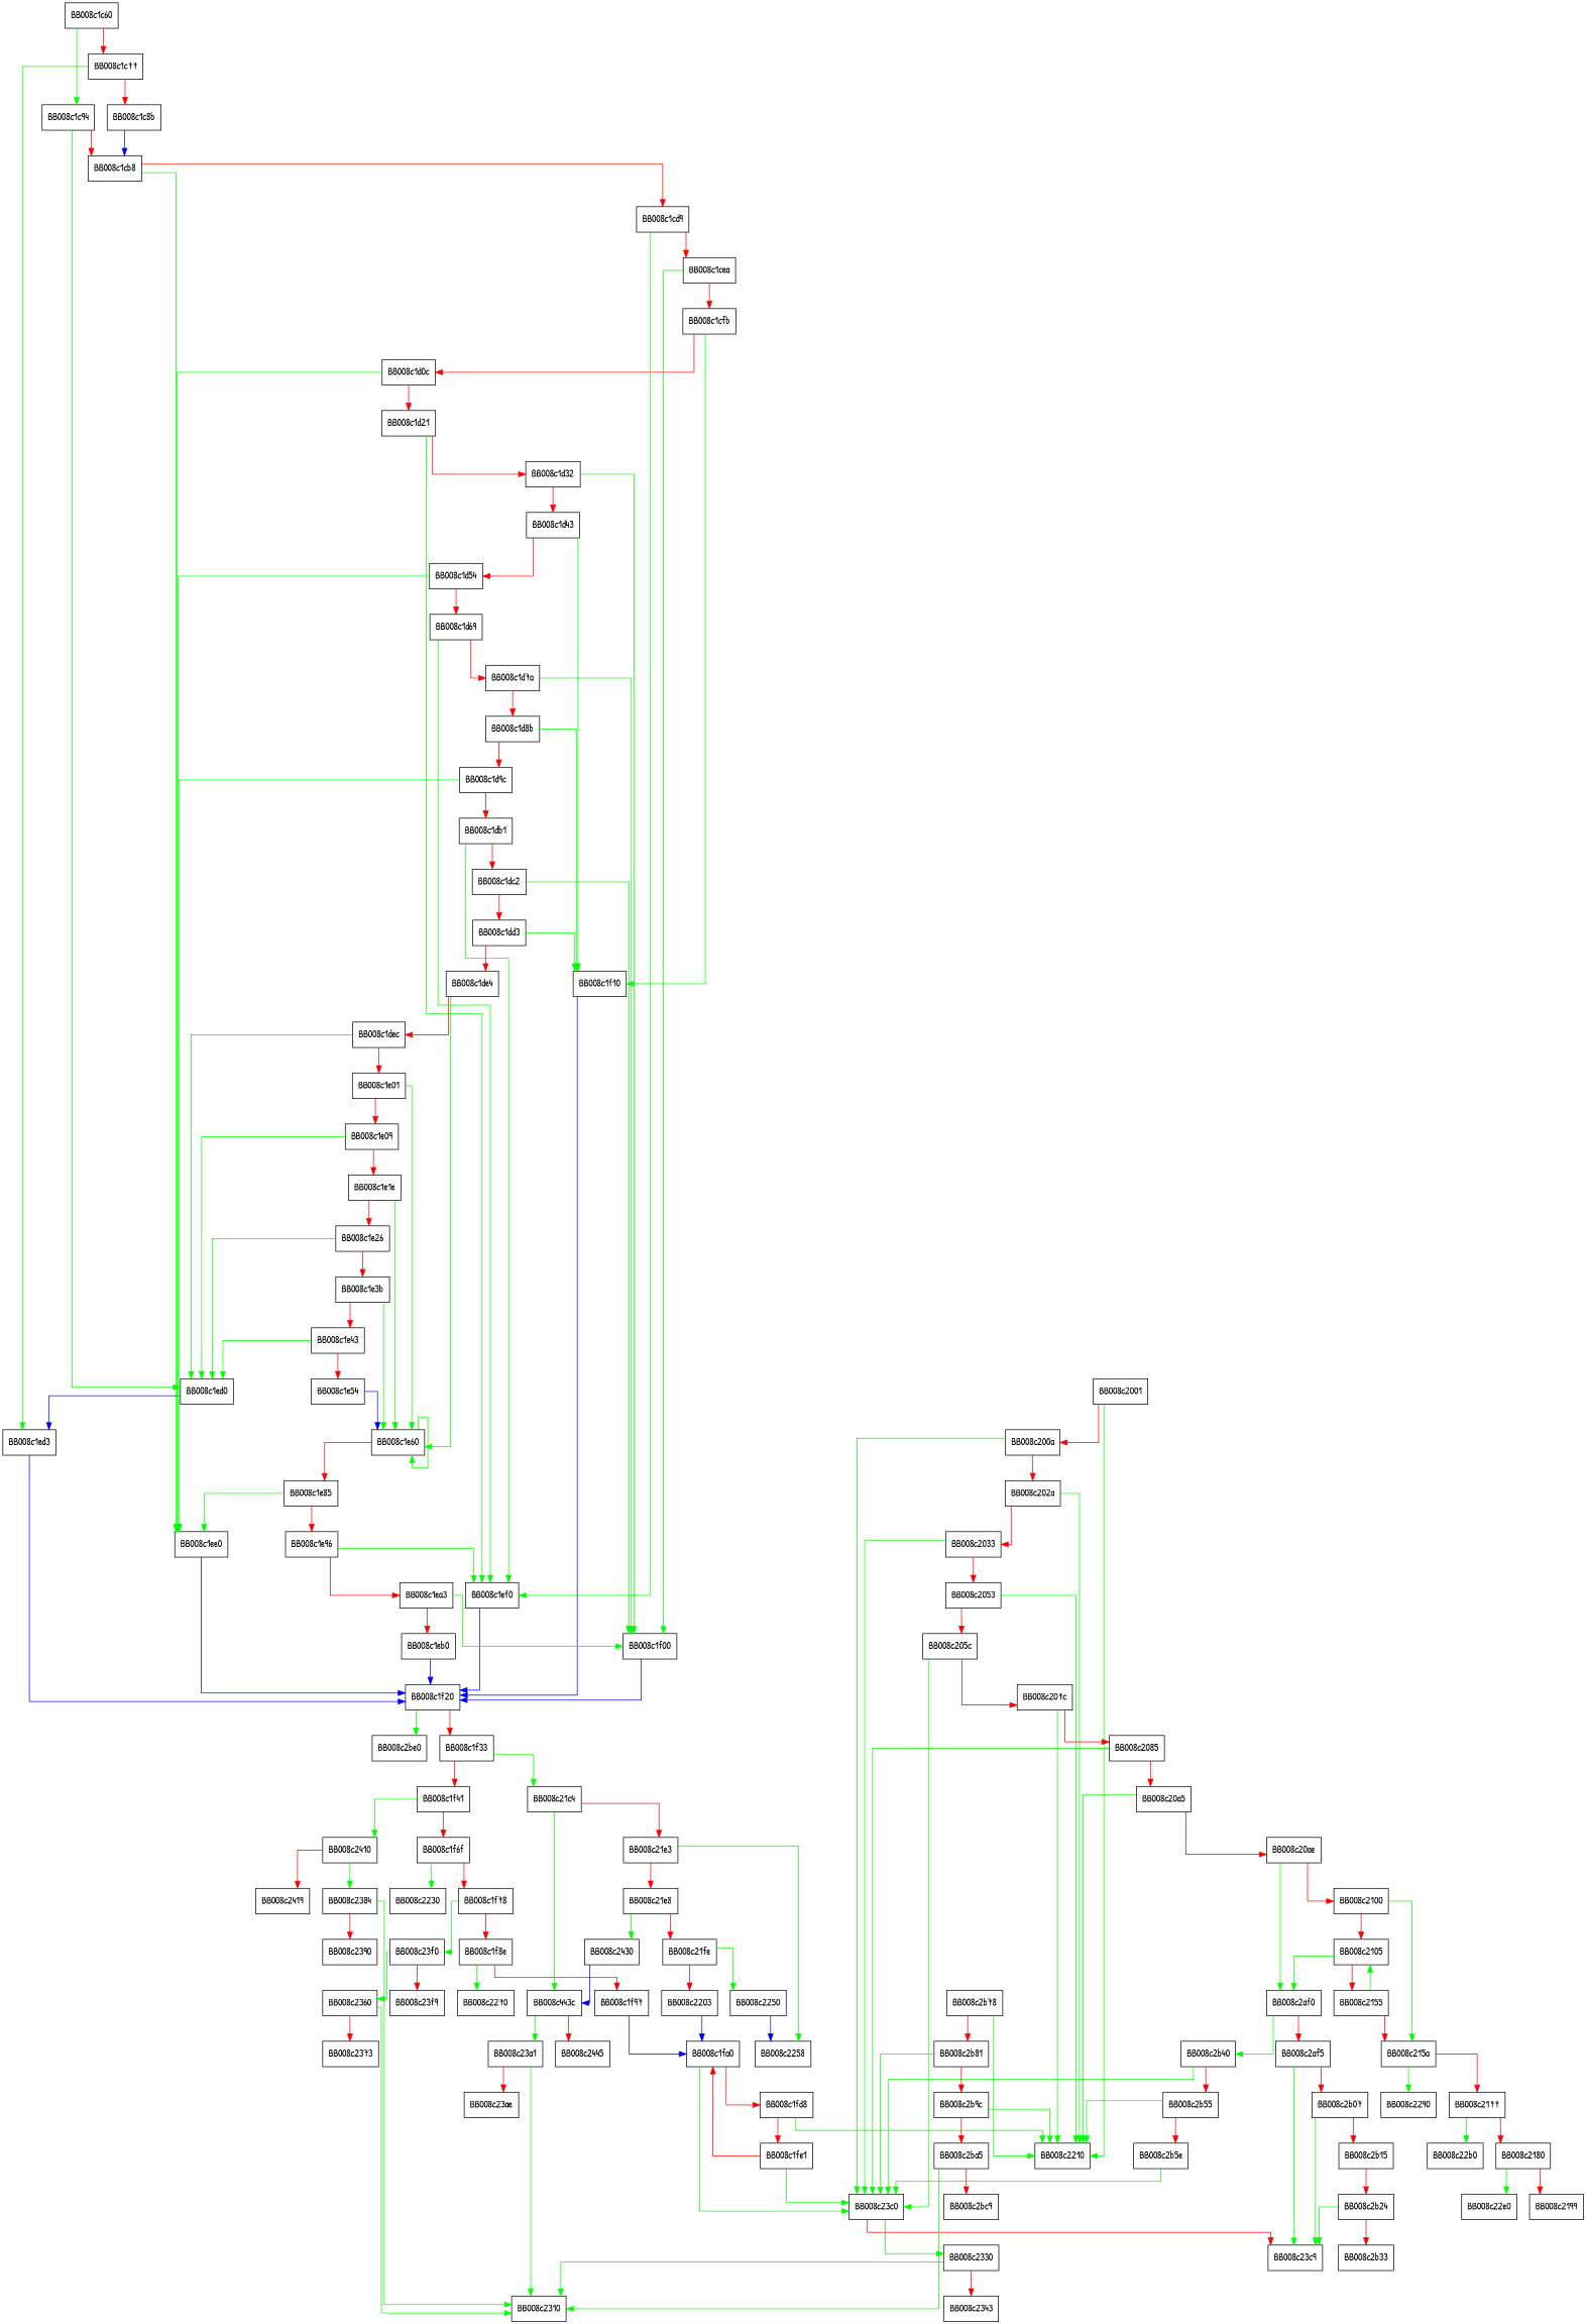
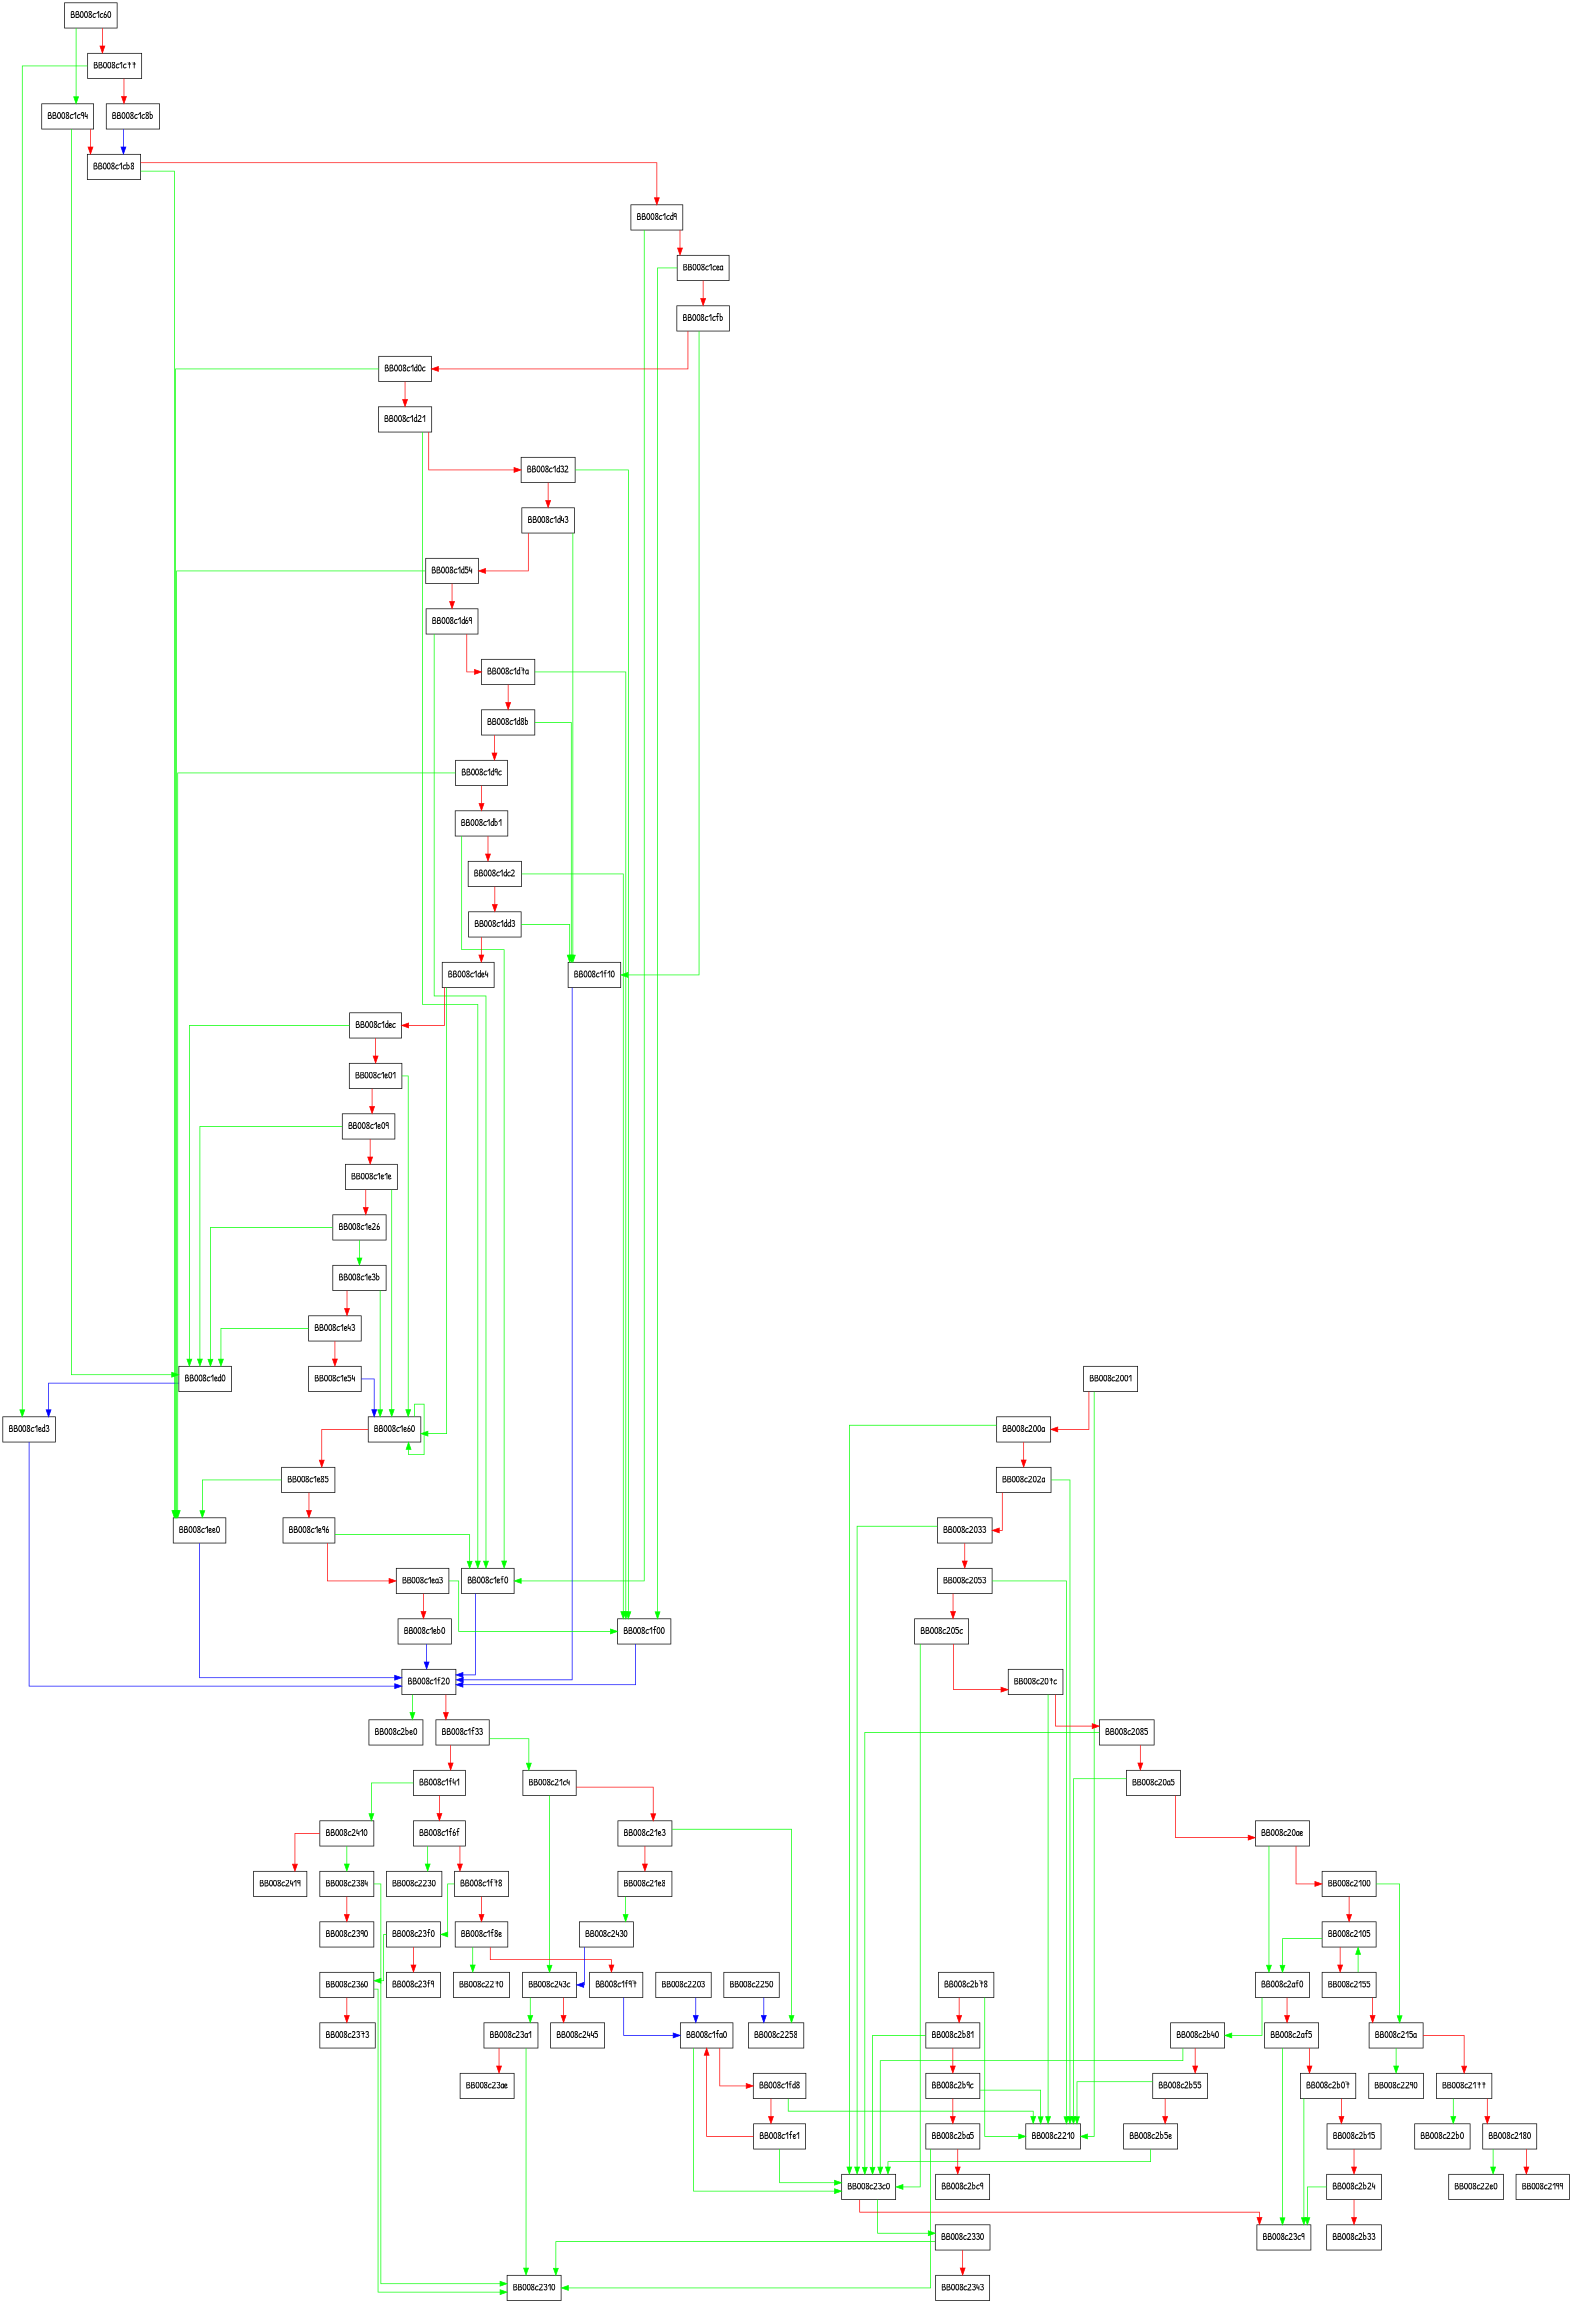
  digraph {
    fontname="Patrick Hand"
    splines=ortho
    node [fontname="Patrick Hand" shape=box]
    edge [color=green fontname="Patrick Hand"]
    BB008c1c60
    BB008c1c94
    BB008c1c77
    BB008c1cb8
    BB008c1ed0
    BB008c1ed3
    BB008c1c8b
    BB008c1ee0
    BB008c1cd9
    BB008c1f20
    BB008c2be0
    BB008c1f33
    BB008c1ef0
    BB008c1cea
    BB008c1f00
    BB008c1cfb
    BB008c1f10
    BB008c1d0c
    BB008c1d21
    BB008c1d32
    BB008c1d43
    BB008c1d54
    BB008c1d69
    BB008c1d7a
    BB008c1d8b
    BB008c1d9c
    BB008c1db1
    BB008c1dc2
    BB008c1dd3
    BB008c1de4
    BB008c1e60
    BB008c1dec
    BB008c1e85
    BB008c1e01
    BB008c1e96
    BB008c1e09
    BB008c1e1e
    BB008c1e26
    BB008c1e3b
    BB008c1e43
    BB008c1e54
    BB008c1ea3
    BB008c1eb0
    BB008c21c4
    BB008c1f41
-   BB008c243c [label=BB008c443c]
+   BB008c243c
    BB008c21e3
    BB008c2410
    BB008c1f6f
    BB008c23a1
    BB008c2445
    BB008c2258
    BB008c21e8
    BB008c2384
    BB008c2419
    BB008c2230
    BB008c1f78
    BB008c2310
    BB008c2390
    BB008c23f0
    BB008c1f8e
    BB008c2360
    BB008c23f9
    BB008c2270
    BB008c1f97
    BB008c2373
    BB008c1fa0
    BB008c23c0
    BB008c1fd8
    BB008c2330
    BB008c23c9
    BB008c2210
    BB008c1fe1
    BB008c2343
    BB008c2001
    BB008c200a
    BB008c202a
    BB008c2033
    BB008c2053
    BB008c205c
    BB008c207c
    BB008c2085
    BB008c20a5
    BB008c20ae
    BB008c2af0
    BB008c2100
    BB008c2b40
    BB008c2af5
    BB008c215a
    BB008c2105
    BB008c2b55
    BB008c2b07
    BB008c2290
    BB008c2177
    BB008c2155
    BB008c22b0
    BB008c2180
    BB008c22e0
    BB008c2199
    BB008c23ae
    BB008c2430
-   BB008c21fe
    BB008c2250
    BB008c2203
    BB008c2b5e
    BB008c2b15
    BB008c2b24
    BB008c2b33
    BB008c2b78
    BB008c2b81
    BB008c2b9c
    BB008c2ba5
    BB008c2bc9
    BB008c1c60 -> BB008c1c94
    BB008c1c60 -> BB008c1c77 [color=red]
    BB008c1c94 -> BB008c1cb8 [color=red]
    BB008c1c94 -> BB008c1ed0
    BB008c1c77 -> BB008c1ed3
    BB008c1c77 -> BB008c1c8b [color=red]
    BB008c1cb8 -> BB008c1ee0
    BB008c1cb8 -> BB008c1cd9 [color=red]
    BB008c1ed0 -> BB008c1ed3 [color=blue]
    BB008c1ed3 -> BB008c1f20 [color=blue]
    BB008c1c8b -> BB008c1cb8 [color=blue]
    BB008c1ee0 -> BB008c1f20 [color=blue]
    BB008c1cd9 -> BB008c1ef0
    BB008c1cd9 -> BB008c1cea [color=red]
    BB008c1f20 -> BB008c2be0
    BB008c1f20 -> BB008c1f33 [color=red]
    BB008c1f33 -> BB008c21c4
    BB008c1f33 -> BB008c1f41 [color=red]
    BB008c1ef0 -> BB008c1f20 [color=blue]
    BB008c1cea -> BB008c1f00
    BB008c1cea -> BB008c1cfb [color=red]
    BB008c1f00 -> BB008c1f20 [color=blue]
    BB008c1cfb -> BB008c1f10
    BB008c1cfb -> BB008c1d0c [color=red]
    BB008c1f10 -> BB008c1f20 [color=blue]
    BB008c1d0c -> BB008c1ee0
    BB008c1d0c -> BB008c1d21 [color=red]
    BB008c1d21 -> BB008c1ef0
    BB008c1d21 -> BB008c1d32 [color=red]
    BB008c1d32 -> BB008c1f00
    BB008c1d32 -> BB008c1d43 [color=red]
    BB008c1d43 -> BB008c1f10
    BB008c1d43 -> BB008c1d54 [color=red]
    BB008c1d54 -> BB008c1ee0
    BB008c1d54 -> BB008c1d69 [color=red]
    BB008c1d69 -> BB008c1ef0
    BB008c1d69 -> BB008c1d7a [color=red]
    BB008c1d7a -> BB008c1f00
    BB008c1d7a -> BB008c1d8b [color=red]
    BB008c1d8b -> BB008c1f10
    BB008c1d8b -> BB008c1d9c [color=red]
    BB008c1d9c -> BB008c1ee0
    BB008c1d9c -> BB008c1db1 [color=red]
    BB008c1db1 -> BB008c1ef0
    BB008c1db1 -> BB008c1dc2 [color=red]
    BB008c1dc2 -> BB008c1f00
    BB008c1dc2 -> BB008c1dd3 [color=red]
    BB008c1dd3 -> BB008c1f10
    BB008c1dd3 -> BB008c1de4 [color=red]
    BB008c1de4 -> BB008c1e60
    BB008c1de4 -> BB008c1dec [color=red]
    BB008c1e60 -> BB008c1e60
    BB008c1e60 -> BB008c1e85 [color=red]
    BB008c1dec -> BB008c1ed0
    BB008c1dec -> BB008c1e01 [color=red]
    BB008c1e85 -> BB008c1ee0
    BB008c1e85 -> BB008c1e96 [color=red]
    BB008c1e01 -> BB008c1e60
    BB008c1e01 -> BB008c1e09 [color=red]
    BB008c1e96 -> BB008c1ef0
    BB008c1e96 -> BB008c1ea3 [color=red]
    BB008c1e09 -> BB008c1ed0
    BB008c1e09 -> BB008c1e1e [color=red]
    BB008c1e1e -> BB008c1e60
    BB008c1e1e -> BB008c1e26 [color=red]
    BB008c1e26 -> BB008c1ed0
-   BB008c1e26 -> BB008c1e3b [color=red]
+   BB008c1e26 -> BB008c1e3b
    BB008c1e3b -> BB008c1e60
    BB008c1e3b -> BB008c1e43 [color=red]
    BB008c1e43 -> BB008c1ed0
    BB008c1e43 -> BB008c1e54 [color=red]
    BB008c1e54 -> BB008c1e60 [color=blue]
    BB008c1ea3 -> BB008c1f00
    BB008c1ea3 -> BB008c1eb0 [color=red]
    BB008c1eb0 -> BB008c1f20 [color=blue]
    BB008c21c4 -> BB008c243c
    BB008c21c4 -> BB008c21e3 [color=red]
    BB008c1f41 -> BB008c2410
    BB008c1f41 -> BB008c1f6f [color=red]
    BB008c243c -> BB008c23a1
    BB008c243c -> BB008c2445 [color=red]
    BB008c21e3 -> BB008c2258
    BB008c21e3 -> BB008c21e8 [color=red]
    BB008c2410 -> BB008c2384
    BB008c2410 -> BB008c2419 [color=red]
    BB008c1f6f -> BB008c2230
    BB008c1f6f -> BB008c1f78 [color=red]
    BB008c23a1 -> BB008c2310
    BB008c23a1 -> BB008c23ae [color=red]
    BB008c21e8 -> BB008c2430
-   BB008c21e8 -> BB008c21fe [color=red]
    BB008c2384 -> BB008c2310
    BB008c2384 -> BB008c2390 [color=red]
    BB008c1f78 -> BB008c23f0
    BB008c1f78 -> BB008c1f8e [color=red]
    BB008c23f0 -> BB008c2360
    BB008c23f0 -> BB008c23f9 [color=red]
    BB008c1f8e -> BB008c2270
    BB008c1f8e -> BB008c1f97 [color=red]
    BB008c2360 -> BB008c2310
    BB008c2360 -> BB008c2373 [color=red]
    BB008c1f97 -> BB008c1fa0 [color=blue]
    BB008c1fa0 -> BB008c23c0
    BB008c1fa0 -> BB008c1fd8 [color=red]
    BB008c23c0 -> BB008c2330
    BB008c23c0 -> BB008c23c9 [color=red]
    BB008c1fd8 -> BB008c2210
    BB008c1fd8 -> BB008c1fe1 [color=red]
    BB008c2330 -> BB008c2310
    BB008c2330 -> BB008c2343 [color=red]
    BB008c1fe1 -> BB008c1fa0 [color=red]
    BB008c1fe1 -> BB008c23c0
    BB008c2001 -> BB008c2210
    BB008c2001 -> BB008c200a [color=red]
    BB008c200a -> BB008c23c0
    BB008c200a -> BB008c202a [color=red]
    BB008c202a -> BB008c2210
    BB008c202a -> BB008c2033 [color=red]
    BB008c2033 -> BB008c23c0
    BB008c2033 -> BB008c2053 [color=red]
    BB008c2053 -> BB008c2210
    BB008c2053 -> BB008c205c [color=red]
    BB008c205c -> BB008c23c0
    BB008c205c -> BB008c207c [color=red]
    BB008c207c -> BB008c2210
    BB008c207c -> BB008c2085 [color=red]
    BB008c2085 -> BB008c23c0
    BB008c2085 -> BB008c20a5 [color=red]
    BB008c20a5 -> BB008c2210
    BB008c20a5 -> BB008c20ae [color=red]
    BB008c20ae -> BB008c2af0
    BB008c20ae -> BB008c2100 [color=red]
    BB008c2af0 -> BB008c2b40
    BB008c2af0 -> BB008c2af5 [color=red]
    BB008c2100 -> BB008c215a
    BB008c2100 -> BB008c2105 [color=red]
    BB008c2b40 -> BB008c23c0
    BB008c2b40 -> BB008c2b55 [color=red]
    BB008c2af5 -> BB008c23c9
    BB008c2af5 -> BB008c2b07 [color=red]
    BB008c215a -> BB008c2290
    BB008c215a -> BB008c2177 [color=red]
    BB008c2105 -> BB008c2af0
    BB008c2105 -> BB008c2155 [color=red]
    BB008c2b55 -> BB008c2210
    BB008c2b55 -> BB008c2b5e [color=red]
    BB008c2b07 -> BB008c23c9
    BB008c2b07 -> BB008c2b15 [color=red]
    BB008c2177 -> BB008c22b0
    BB008c2177 -> BB008c2180 [color=red]
    BB008c2155 -> BB008c215a [color=red]
    BB008c2155 -> BB008c2105
    BB008c2180 -> BB008c22e0
    BB008c2180 -> BB008c2199 [color=red]
    BB008c2430 -> BB008c243c [color=blue]
-   BB008c21fe -> BB008c2250
-   BB008c21fe -> BB008c2203 [color=red]
    BB008c2250 -> BB008c2258 [color=blue]
    BB008c2203 -> BB008c1fa0 [color=blue]
    BB008c2b5e -> BB008c23c0
    BB008c2b15 -> BB008c2b24 [color=red]
    BB008c2b24 -> BB008c23c9
    BB008c2b24 -> BB008c2b33 [color=red]
    BB008c2b78 -> BB008c2210
    BB008c2b78 -> BB008c2b81 [color=red]
    BB008c2b81 -> BB008c23c0
    BB008c2b81 -> BB008c2b9c [color=red]
    BB008c2b9c -> BB008c2210
    BB008c2b9c -> BB008c2ba5 [color=red]
    BB008c2ba5 -> BB008c2310
    BB008c2ba5 -> BB008c2bc9 [color=red]
  }
